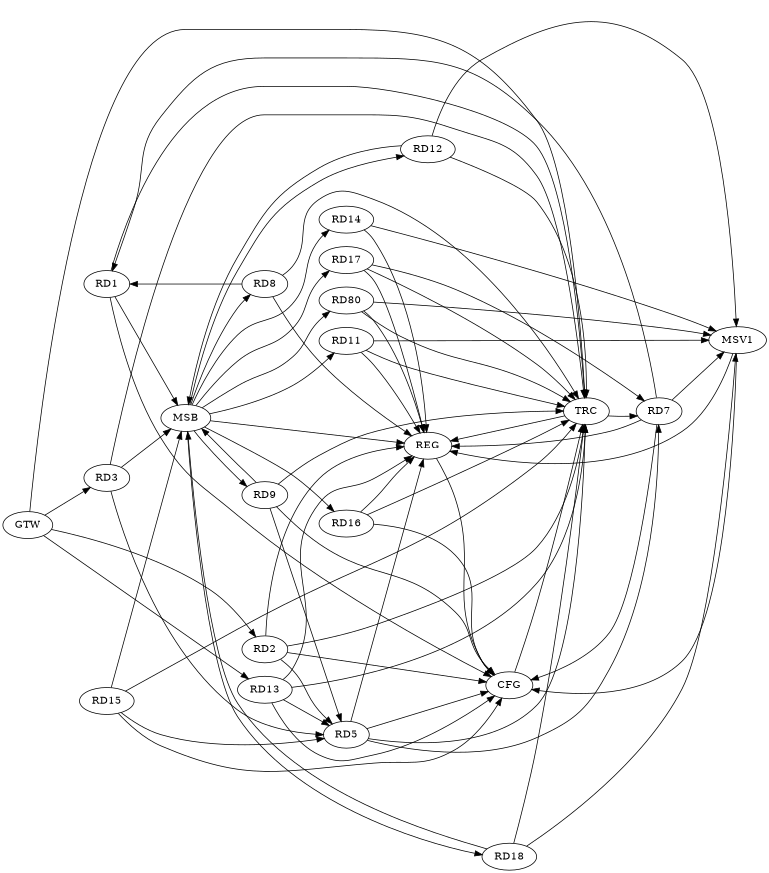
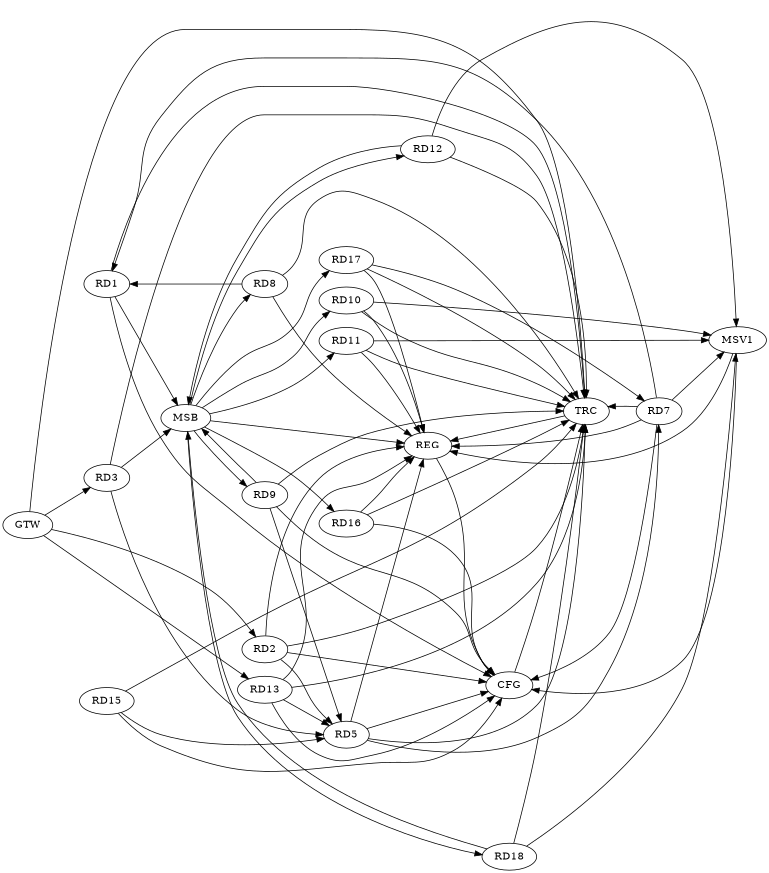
  strict digraph {
    rankdir=LR
    n1 [label=RD1]
    n2 [label=MSB]
    n3 [label=CFG]
    n4 [label=TRC]
    n5 [label=REG]
    n6 [label=RD8]
    n7 [label=RD9]
-   n8 [label=RD80]
+   n8 [label=RD10]
    n9 [label=RD11]
    n10 [label=RD12]
-   n11 [label=RD14]
    n12 [label=RD16]
    n13 [label=RD17]
    n14 [label=RD18]
    n15 [label=RD2]
    n16 [label=RD5]
    n17 [label=RD7]
    n18 [label=RD3]
    n19 [label=MSV1]
    n20 [label=RD13]
    n21 [label=RD15]
    n22 [label=GTW]
    n1 -> n2
    n1 -> n3
    n1 -> n4
    n2 -> n5
    n2 -> n6
    n2 -> n7
    n2 -> n8
    n2 -> n9
    n2 -> n10
-   n2 -> n11
    n2 -> n12
    n2 -> n13
    n2 -> n14
    n3 -> n4
    n4 -> n5
    n5 -> n3
    n6 -> n1
    n6 -> n4
    n6 -> n5
    n7 -> n2
    n7 -> n3
    n7 -> n4
    n7 -> n16
    n8 -> n4
    n8 -> n5
    n8 -> n19
    n9 -> n4
    n9 -> n5
    n9 -> n19
    n10 -> n2
    n10 -> n4
    n10 -> n19
-   n11 -> n5
-   n11 -> n19
    n12 -> n3
    n12 -> n4
    n12 -> n5
    n13 -> n4
    n13 -> n5
    n13 -> n17
    n14 -> n2
    n14 -> n4
    n14 -> n19
    n15 -> n3
    n15 -> n4
    n15 -> n5
    n15 -> n16
    n16 -> n3
    n16 -> n4
    n16 -> n5
    n16 -> n17
    n17 -> n1
    n17 -> n3
-   n4 -> n17
+   n17 -> n4
    n17 -> n5
    n17 -> n19
    n18 -> n2
    n18 -> n4
    n18 -> n16
    n19 -> n3
    n19 -> n5
    n20 -> n3
    n20 -> n4
    n20 -> n5
    n20 -> n16
-   n21 -> n2
    n21 -> n3
    n21 -> n4
    n21 -> n16
    n22 -> n4
    n22 -> n15
    n22 -> n18
    n22 -> n20
  }
